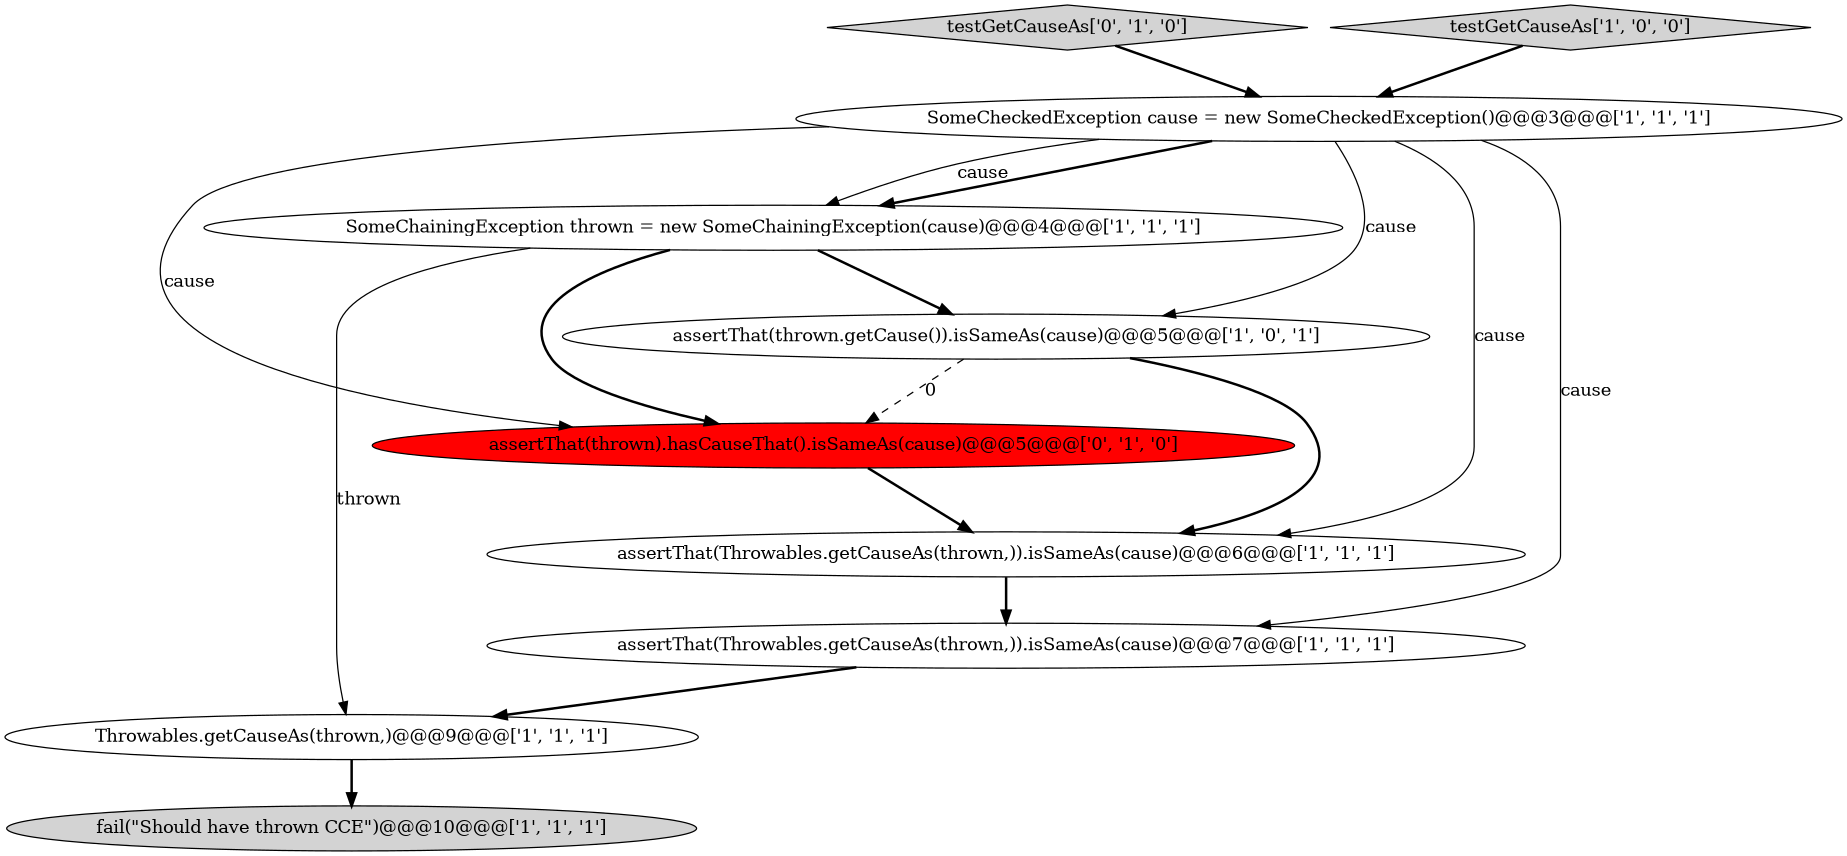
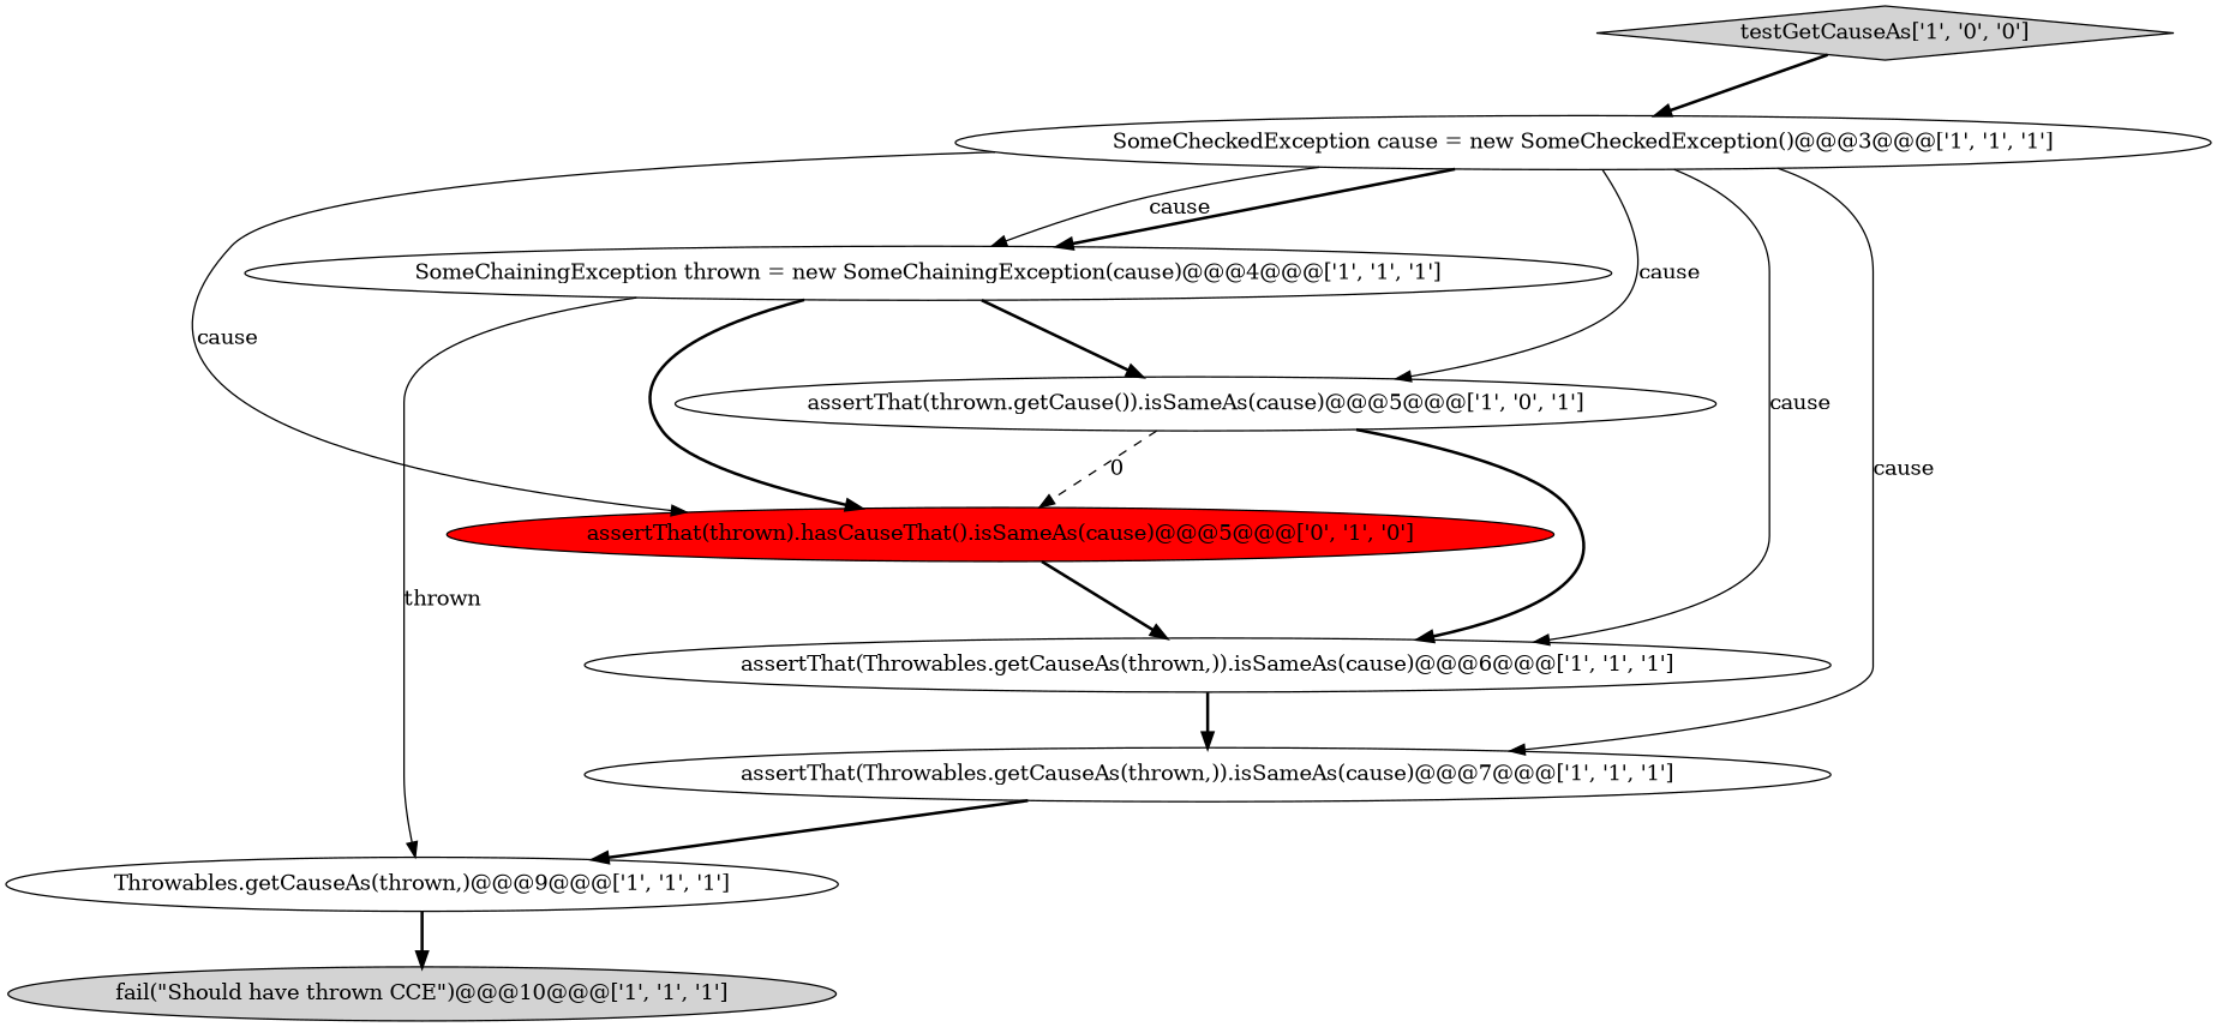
  digraph {
    node [fillcolor=white shape=ellipse style=filled]
    edge [style=bold]
-   n1 [fillcolor=lightgray label="testGetCauseAs['0', '1', '0']" shape=diamond]
    n2 [label="SomeCheckedException cause = new SomeCheckedException()@@@3@@@['1', '1', '1']"]
    n3 [label="assertThat(thrown.getCause()).isSameAs(cause)@@@5@@@['1', '0', '1']"]
    n4 [label="assertThat(Throwables.getCauseAs(thrown,)).isSameAs(cause)@@@7@@@['1', '1', '1']"]
    n5 [label="SomeChainingException thrown = new SomeChainingException(cause)@@@4@@@['1', '1', '1']"]
    n6 [fillcolor=red label="assertThat(thrown).hasCauseThat().isSameAs(cause)@@@5@@@['0', '1', '0']"]
    n7 [label="assertThat(Throwables.getCauseAs(thrown,)).isSameAs(cause)@@@6@@@['1', '1', '1']"]
    n8 [fillcolor=lightgray label="testGetCauseAs['1', '0', '0']" shape=diamond]
    n9 [fillcolor=lightgray label="fail(\"Should have thrown CCE\")@@@10@@@['1', '1', '1']"]
    n10 [label="Throwables.getCauseAs(thrown,)@@@9@@@['1', '1', '1']"]
-   n1 -> n2
    n2 -> n3 [label=cause style=solid]
    n2 -> n4 [label=cause style=solid]
    n2 -> n5
    n2 -> n5 [label=cause style=solid]
    n2 -> n6 [label=cause style=solid]
    n2 -> n7 [label=cause style=solid]
    n3 -> n6 [label=0 style=dashed]
    n3 -> n7
    n4 -> n10
    n5 -> n3
    n5 -> n6
    n5 -> n10 [label=thrown style=solid]
    n6 -> n7
    n7 -> n4
    n8 -> n2
    n10 -> n9
  }
